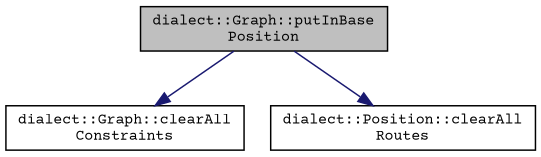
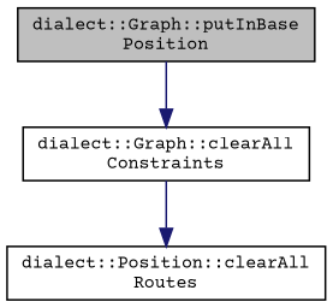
  digraph {
    fontname="Courier Prime"
    rankdir=TB
    node [color=black fillcolor=white fontname="Courier Prime" fontsize=10 shape=record style=filled]
    edge [color=midnightblue fontname="Courier Prime" fontsize=10 labelfontname=Helvetica labelfontsize=10 style=solid]
    n1 [fillcolor=grey75 fontcolor=black height=0.2 label="dialect::Graph::putInBase\lPosition" width=0.4]
    n2 [height=0.2 label="dialect::Graph::clearAll\lConstraints" width=0.4]
    n3 [height=0.2 label="dialect::Position::clearAll\lRoutes" width=0.4]
    n1 -> n2
-   n1 -> n3
+   n2 -> n3
  }
